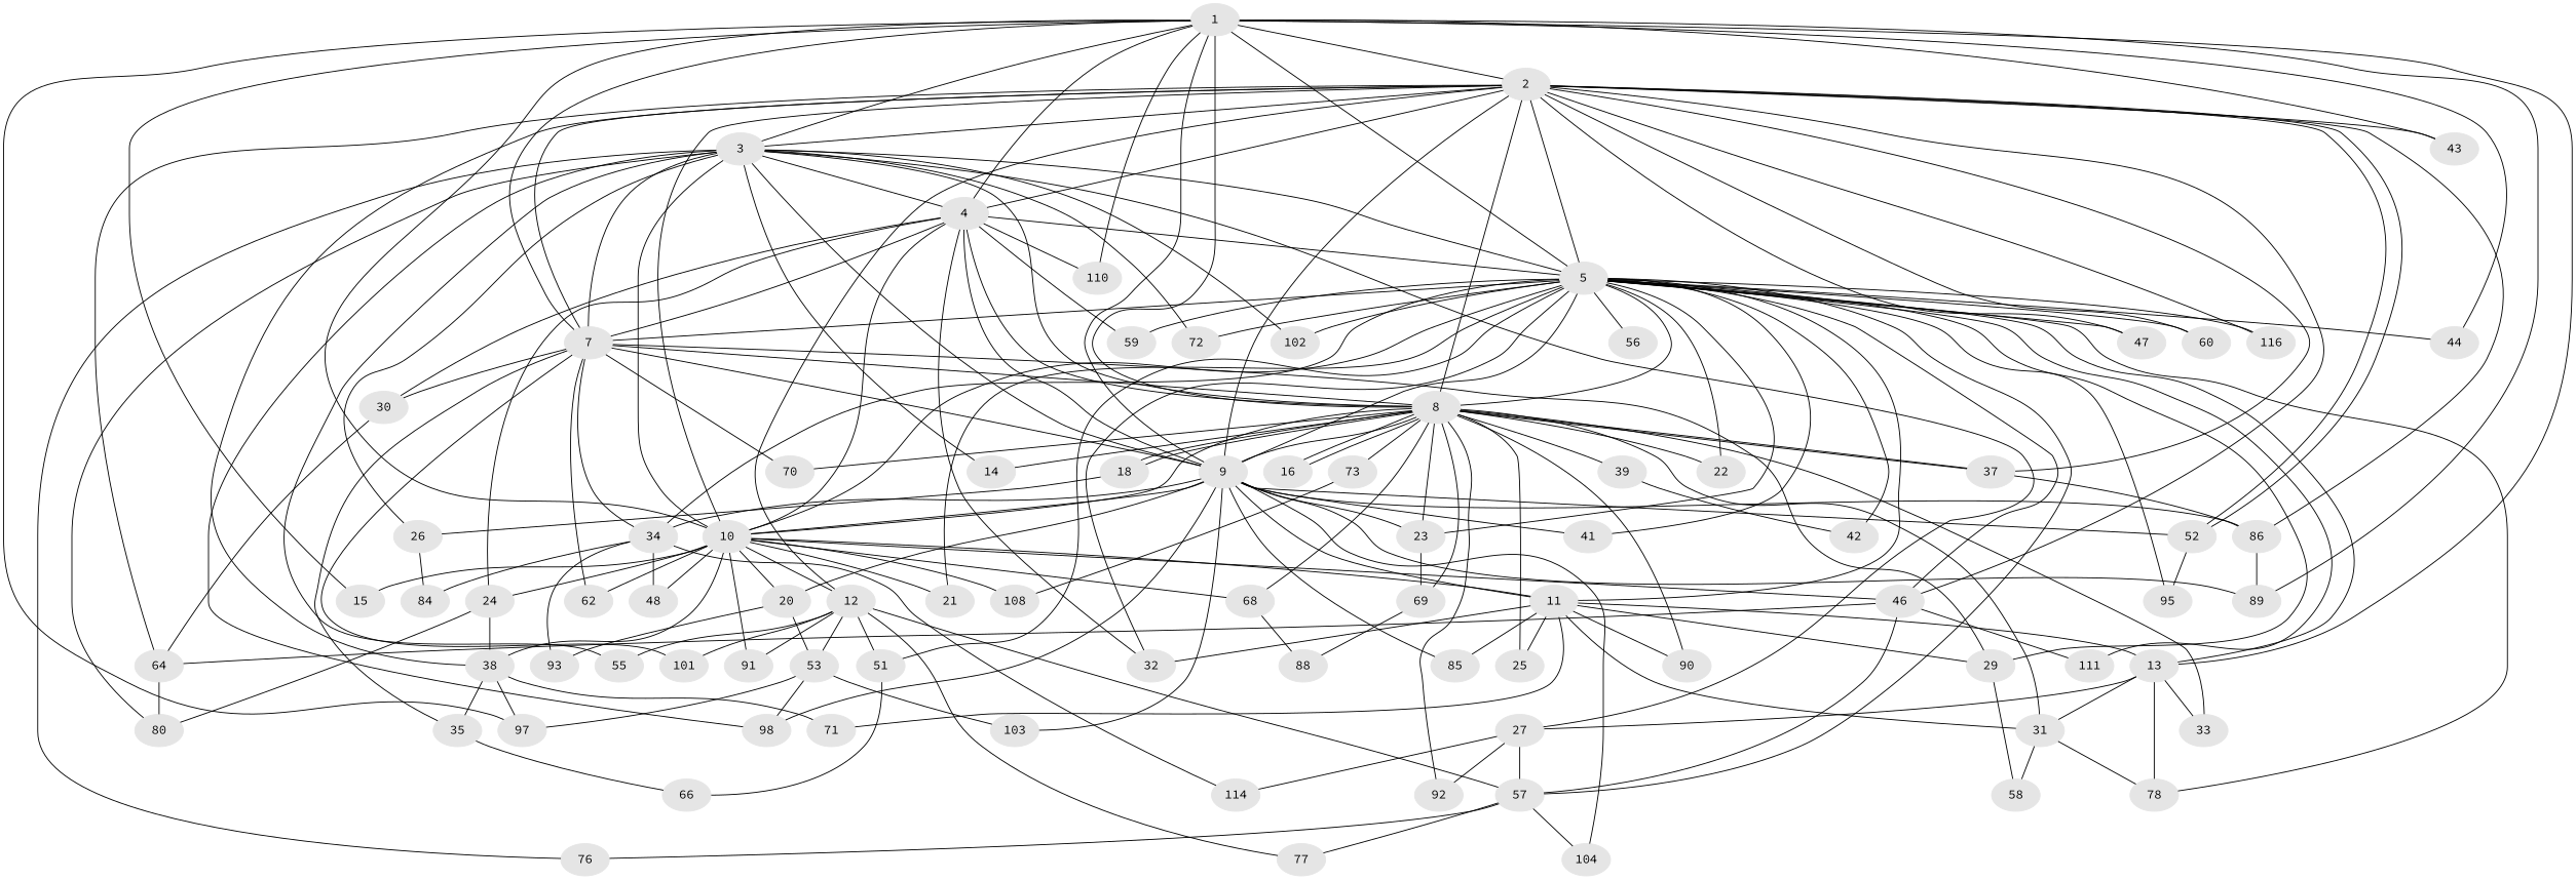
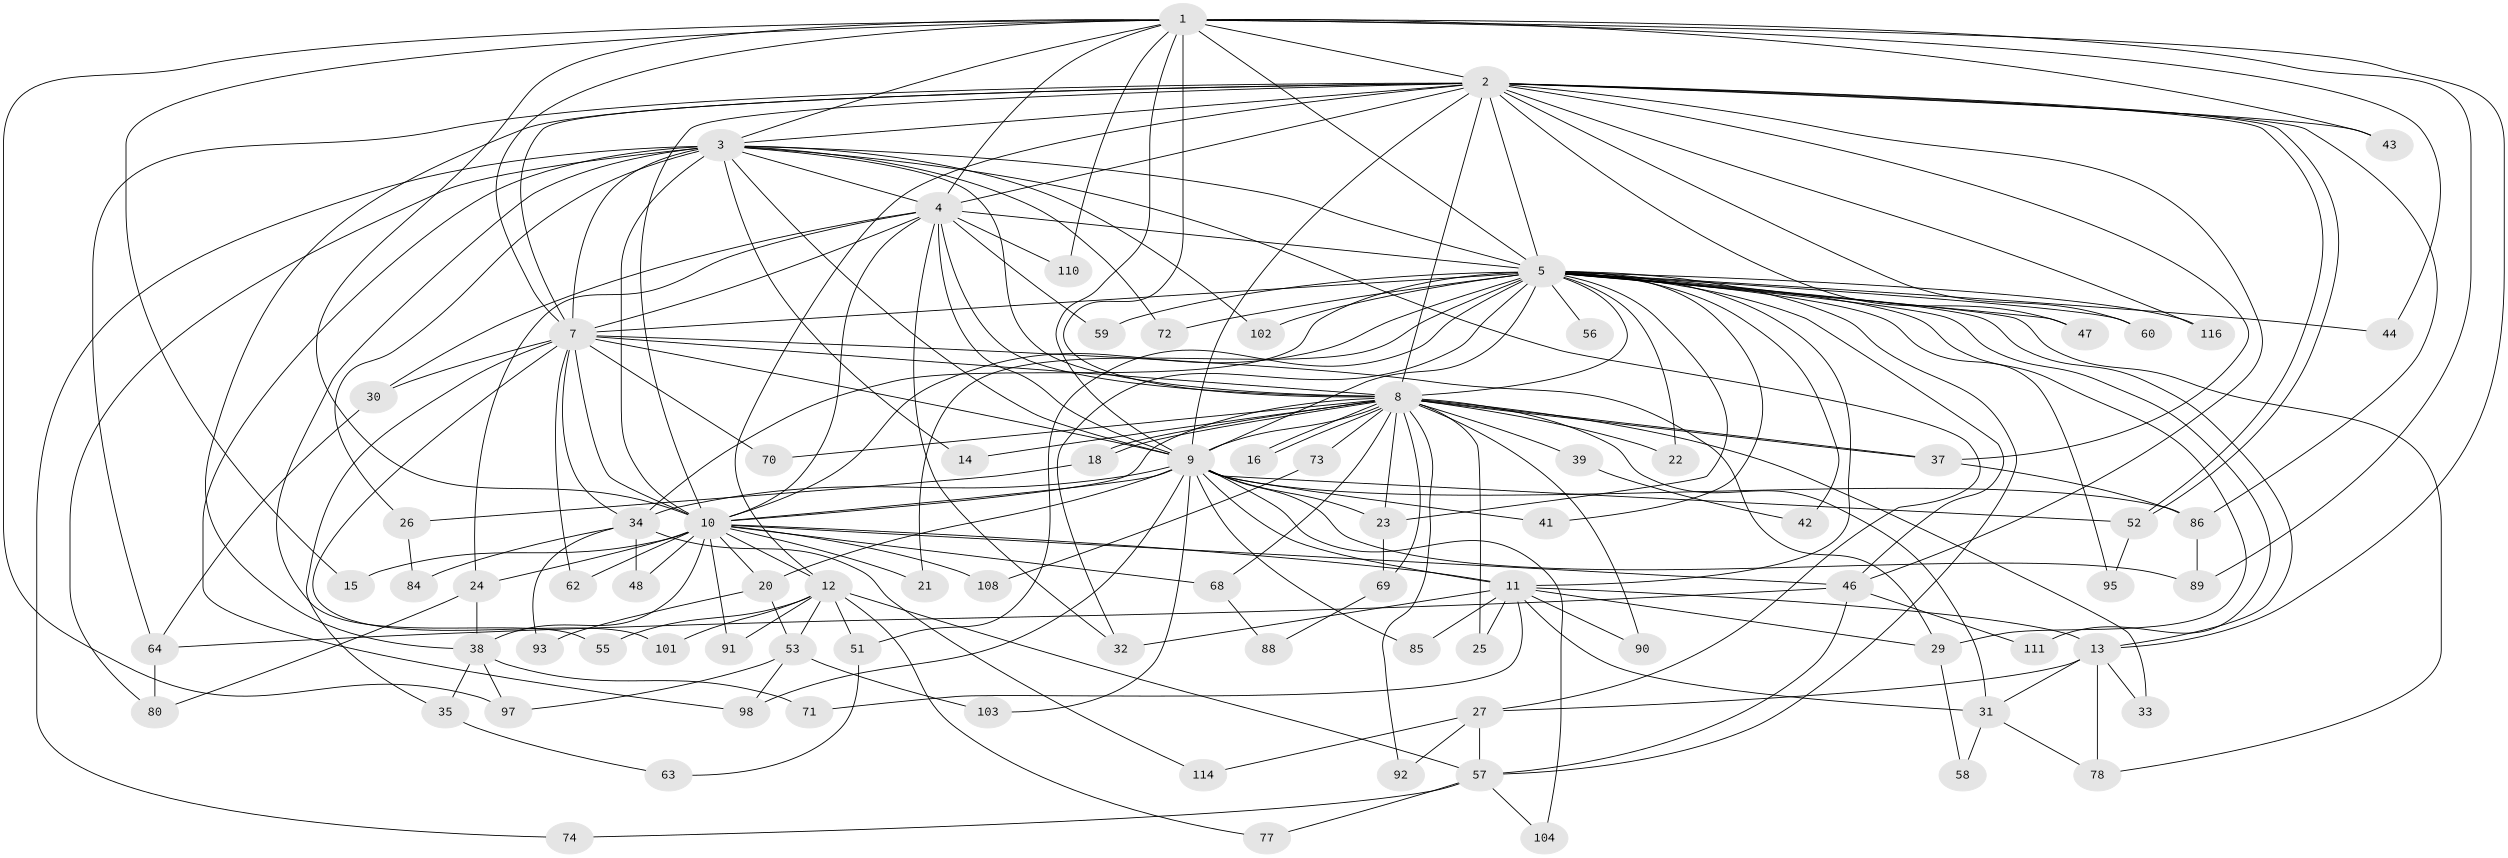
  graph {
    fontname="Source Code Pro"
    node [color=gray90 fontname="Source Code Pro" style=filled]
    edge [fontname="Source Code Pro"]
    1 [super="+87"]
    2 [super="+67"]
    3 [super="+28"]
    4 [super="+17"]
    5 [super="+6"]
    7
    8 [super="+19"]
    9 [super="+49"]
    10 [super="+50"]
    13 [super="+45"]
    15
    43
    44
    89 [super="+96"]
    97 [super="+100"]
    110
    12 [super="+63"]
    37 [super="+54"]
    38
    46 [super="+76"]
    47
    52 [super="+109"]
    60
    64 [super="+82"]
    86 [super="+105"]
    116
    14
    26
    27 [super="+79"]
    55
    72
-   74 [label=76]
+   74
    80 [super="+83"]
    98 [super="+112"]
    102
    24 [super="+81"]
    30
    32 [super="+61"]
    59
    11 [super="+36"]
    21
    22
    23 [super="+113"]
    29 [super="+107"]
    34 [super="+35"]
    41
    42
    51
    56
    57 [super="+115"]
    78 [super="+94"]
    95
    111
    62
    n55 [label=35]
    70
    101
    16
    18
    25
    31 [super="+40"]
    33
    39
    68
    69
    73
    90
    92
    20
    85
    103
    104
    48
    91
    108
    53
    77
    71
    84
    114
    58
    93 [super="+106"]
-   66
+   66 [label=63]
    88
    1 -- 2
    1 -- 3
    1 -- 4
    1 -- 5 [weight=2]
    1 -- 7
    1 -- 8 [weight=2]
    1 -- 9
    1 -- 10
    1 -- 13
    1 -- 15
    1 -- 43
    1 -- 44
    1 -- 89
    1 -- 97
    1 -- 110
    2 -- 3
    2 -- 4
    2 -- 5 [weight=2]
    2 -- 7
    2 -- 8 [weight=2]
    2 -- 9
    2 -- 10
    2 -- 43
    2 -- 12
    2 -- 37
    2 -- 38
    2 -- 46
    2 -- 47
    2 -- 52
    2 -- 52
    2 -- 60
    2 -- 64
    2 -- 86
    2 -- 116
    3 -- 4
    3 -- 5 [weight=2]
    3 -- 7
    3 -- 8
    3 -- 9
    3 -- 10 [weight=2]
    3 -- 14 [weight=2]
    3 -- 26
    3 -- 27
    3 -- 55
    3 -- 72
    3 -- 74
    3 -- 80
    3 -- 98
    3 -- 102
    4 -- 5 [weight=3]
    4 -- 7
    4 -- 8
    4 -- 9
    4 -- 10
    4 -- 110
    4 -- 24
    4 -- 30
    4 -- 32
    4 -- 59
    5 -- 7 [weight=2]
    5 -- 8 [weight=2]
    5 -- 9 [weight=2]
    5 -- 10 [weight=2]
    5 -- 13
    5 -- 44
    5 -- 46
    5 -- 47
    5 -- 60
    5 -- 116
    5 -- 72
    5 -- 102
    5 -- 32
    5 -- 59
    5 -- 11
    5 -- 21
    5 -- 22
    5 -- 23
    5 -- 29
    5 -- 34
    5 -- 41
    5 -- 42
    5 -- 51
    5 -- 56
    5 -- 57
    5 -- 78
    5 -- 95
    5 -- 111
    7 -- 8
    7 -- 9
+   7 -- 10
    7 -- 30
    7 -- 29
    7 -- 34
    7 -- 62
    7 -- n55
    7 -- 70
    7 -- 101
    8 -- 9 [weight=2]
    8 -- 10
    8 -- 37
    8 -- 37
    8 -- 14
    8 -- 22
    8 -- 23
    8 -- 70
    8 -- 16
    8 -- 16
    8 -- 18
    8 -- 18
    8 -- 25
    8 -- 31
    8 -- 33
    8 -- 39 [weight=2]
    8 -- 68
    8 -- 69
    8 -- 73 [weight=2]
    8 -- 90
    8 -- 92
    9 -- 10
    9 -- 89
    9 -- 52
    9 -- 86
    9 -- 98
    9 -- 11
    9 -- 23
    9 -- 34 [weight=2]
    9 -- 41
    9 -- 20
    9 -- 85
    9 -- 103
    9 -- 104
    10 -- 15
    10 -- 12
    10 -- 38
    10 -- 46
    10 -- 24
    10 -- 11
    10 -- 21
    10 -- 62
    10 -- 68
    10 -- 20
    10 -- 48
    10 -- 91
    10 -- 108
    13 -- 27
    13 -- 78
    13 -- 31
    13 -- 33
    12 -- 55
    12 -- 51
    12 -- 57
    12 -- 101
    12 -- 91
    12 -- 53 [weight=2]
    12 -- 77
    37 -- 86
    38 -- 97
    38 -- n55
    38 -- 71
    46 -- 64
    46 -- 57
    46 -- 111
    52 -- 95
    64 -- 80
    86 -- 89
    26 -- 84
    27 -- 57
    27 -- 92
    27 -- 114
    24 -- 38
    24 -- 80
    30 -- 64
    11 -- 13
    11 -- 32
    11 -- 29
    11 -- 25
    11 -- 31
    11 -- 90
    11 -- 85
    11 -- 71
    23 -- 69
    29 -- 58
    34 -- 48
    34 -- 84
    34 -- 114
    34 -- 93 [weight=2]
    51 -- 66
    57 -- 74
    57 -- 104
    57 -- 77
    n55 -- 66
    18 -- 26
    31 -- 78
    31 -- 58
    39 -- 42
    68 -- 88
    69 -- 88
    73 -- 108
    20 -- 53
    20 -- 93
    53 -- 97
    53 -- 98
    53 -- 103
  }
